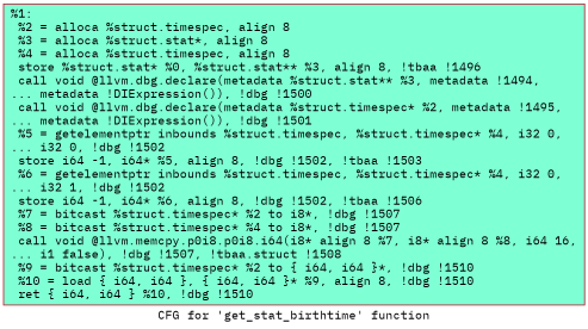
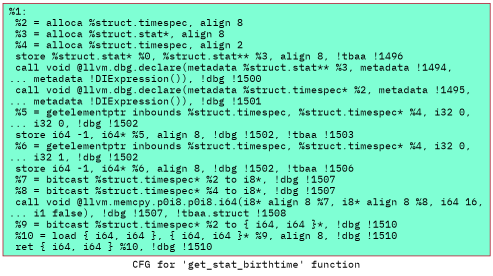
  digraph {
    label="CFG for 'get_stat_birthtime' function"
    fontname="IBM Plex Mono"
-   n1 [color="#b70d28ff" fillcolor=aquamarine label="{%1:\l  %2 = alloca %struct.timespec, align 8\l  %3 = alloca %struct.stat*, align 8\l  %4 = alloca %struct.timespec, align 8\l  store %struct.stat* %0, %struct.stat** %3, align 8, !tbaa !1496\l  call void @llvm.dbg.declare(metadata %struct.stat** %3, metadata !1494,\l... metadata !DIExpression()), !dbg !1500\l  call void @llvm.dbg.declare(metadata %struct.timespec* %2, metadata !1495,\l... metadata !DIExpression()), !dbg !1501\l  %5 = getelementptr inbounds %struct.timespec, %struct.timespec* %4, i32 0,\l... i32 0, !dbg !1502\l  store i64 -1, i64* %5, align 8, !dbg !1502, !tbaa !1503\l  %6 = getelementptr inbounds %struct.timespec, %struct.timespec* %4, i32 0,\l... i32 1, !dbg !1502\l  store i64 -1, i64* %6, align 8, !dbg !1502, !tbaa !1506\l  %7 = bitcast %struct.timespec* %2 to i8*, !dbg !1507\l  %8 = bitcast %struct.timespec* %4 to i8*, !dbg !1507\l  call void @llvm.memcpy.p0i8.p0i8.i64(i8* align 8 %7, i8* align 8 %8, i64 16,\l... i1 false), !dbg !1507, !tbaa.struct !1508\l  %9 = bitcast %struct.timespec* %2 to \{ i64, i64 \}*, !dbg !1510\l  %10 = load \{ i64, i64 \}, \{ i64, i64 \}* %9, align 8, !dbg !1510\l  ret \{ i64, i64 \} %10, !dbg !1510\l}" shape=record style=filled fontname="IBM Plex Mono"]
+   n1 [color="#b70d28ff" fillcolor=aquamarine label="{%1:\l  %2 = alloca %struct.timespec, align 8\l  %3 = alloca %struct.stat*, align 8\l  %4 = alloca %struct.timespec, align 2\l  store %struct.stat* %0, %struct.stat** %3, align 8, !tbaa !1496\l  call void @llvm.dbg.declare(metadata %struct.stat** %3, metadata !1494,\l... metadata !DIExpression()), !dbg !1500\l  call void @llvm.dbg.declare(metadata %struct.timespec* %2, metadata !1495,\l... metadata !DIExpression()), !dbg !1501\l  %5 = getelementptr inbounds %struct.timespec, %struct.timespec* %4, i32 0,\l... i32 0, !dbg !1502\l  store i64 -1, i64* %5, align 8, !dbg !1502, !tbaa !1503\l  %6 = getelementptr inbounds %struct.timespec, %struct.timespec* %4, i32 0,\l... i32 1, !dbg !1502\l  store i64 -1, i64* %6, align 8, !dbg !1502, !tbaa !1506\l  %7 = bitcast %struct.timespec* %2 to i8*, !dbg !1507\l  %8 = bitcast %struct.timespec* %4 to i8*, !dbg !1507\l  call void @llvm.memcpy.p0i8.p0i8.i64(i8* align 8 %7, i8* align 8 %8, i64 16,\l... i1 false), !dbg !1507, !tbaa.struct !1508\l  %9 = bitcast %struct.timespec* %2 to \{ i64, i64 \}*, !dbg !1510\l  %10 = load \{ i64, i64 \}, \{ i64, i64 \}* %9, align 8, !dbg !1510\l  ret \{ i64, i64 \} %10, !dbg !1510\l}" shape=record style=filled fontname="IBM Plex Mono"]
  }
